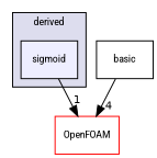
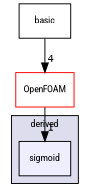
  digraph {
    compound=true
    fontname="Roboto Condensed"
    node [fontname="Roboto Condensed" fontsize=10 shape=box]
    edge [fontname="Roboto Condensed" labeldistance=1.5 labelfontname=Helvetica labelfontsize=10]
    n1 [fillcolor="#eeeeff" label=sigmoid pencolor=black style=filled]
    n2 [color=red label=OpenFOAM]
    n3 [label=basic]
    subgraph cluster_1 {
      bgcolor="#ddddee"
      fontsize=10
      label=derived
      pencolor=black
      n1
    }
-   n1 -> n2 [headlabel=1]
+   n2 -> n1 [headlabel=1]
    n3 -> n2 [headlabel=4]
  }
